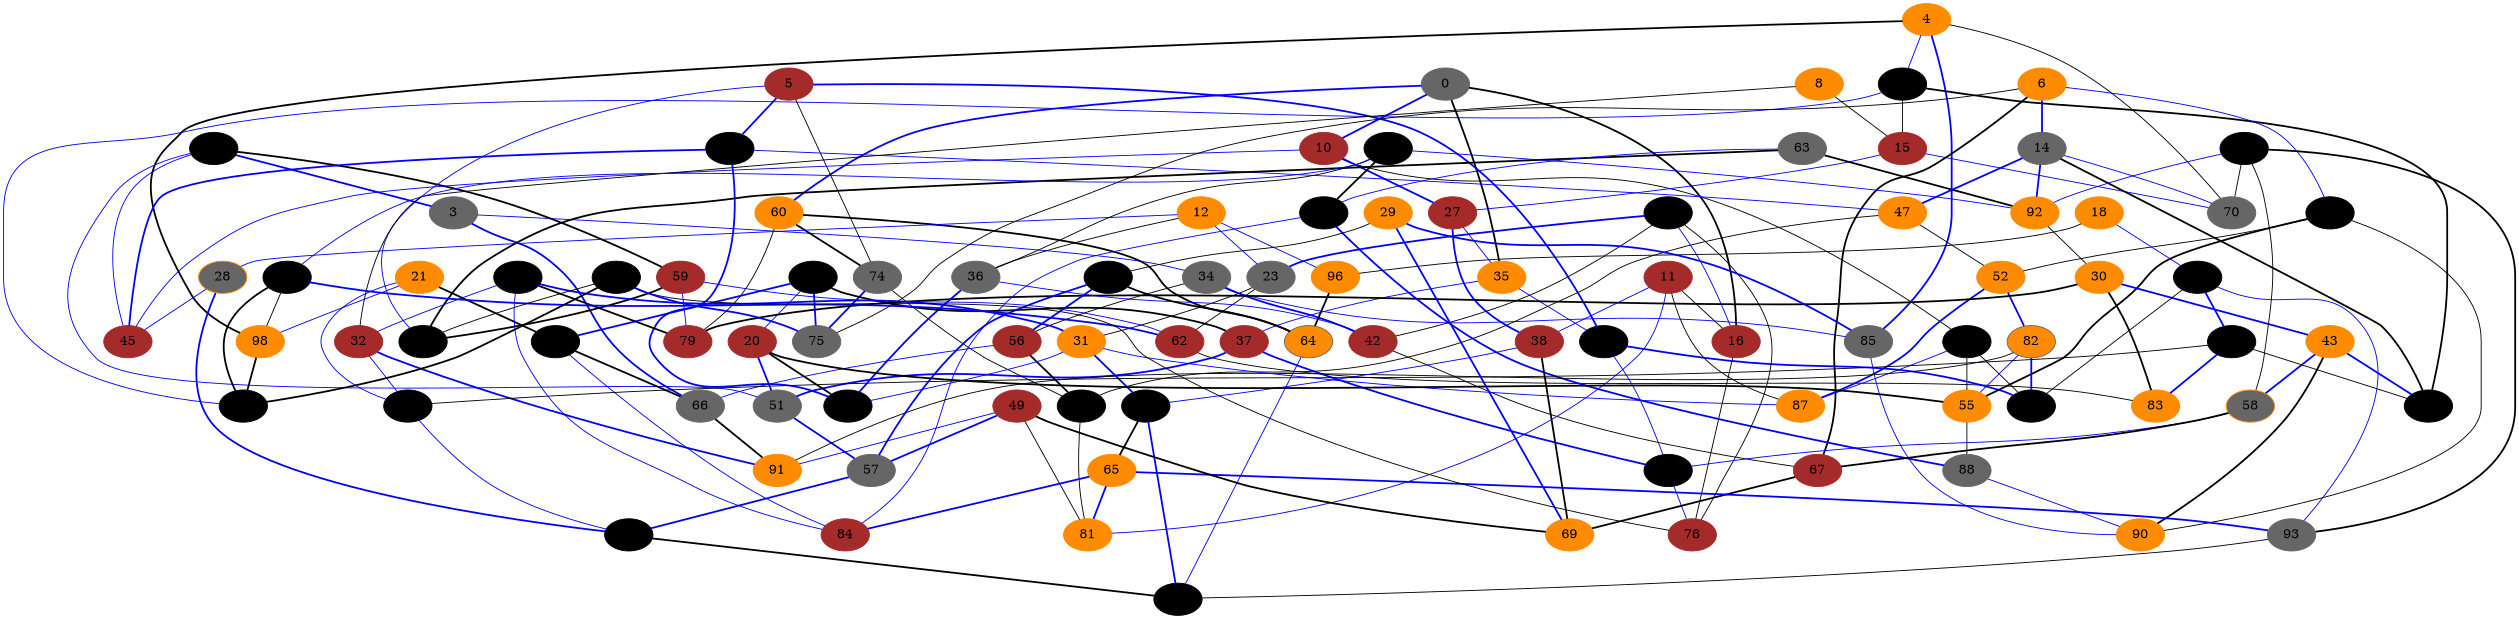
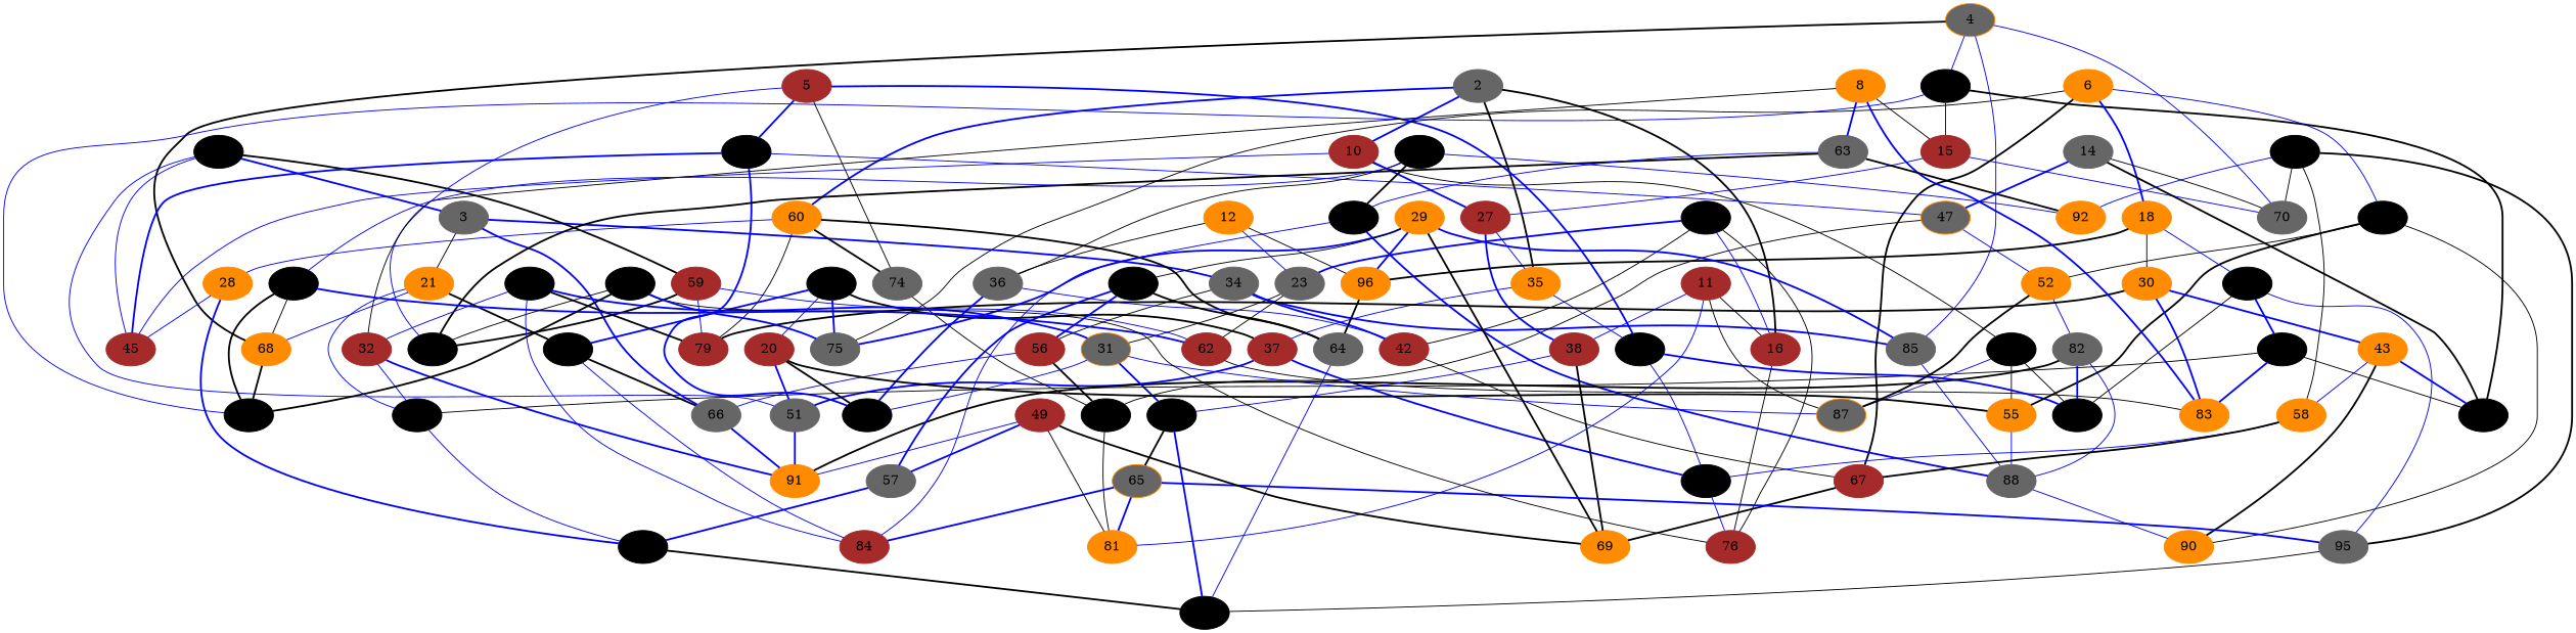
  graph {
    node [color=black style=filled]
    edge [color=blue style=solid]
    3 [color=gray40]
    1
    45 [color=brown]
    51 [color=gray40]
    59 [color=brown]
    21 [color=darkorange]
    34 [color=gray40]
    66 [color=gray40]
    57 [color=gray40]
    71
    79 [color=brown]
    62 [color=brown]
-   2 [color=gray40 label=0]
+   2 [color=gray40]
    10 [color=brown]
    16 [color=brown]
    35 [color=darkorange]
    60 [color=darkorange]
    25
    27 [color=brown]
    76 [color=brown]
    50
    37 [color=brown]
    74 [color=gray40]
-   64 [color=gray40 fillcolor=darkorange]
-   68 [color=darkorange label=98]
+   64 [color=gray40]
+   68 [color=darkorange]
    41
    53
    85 [color=gray40]
    42 [color=brown]
    56 [color=brown]
    91 [color=darkorange]
-   4 [color=darkorange]
+   4 [color=darkorange fillcolor=gray40]
    7
    70 [color=gray40]
    15 [color=brown]
    73
    89
    90 [color=darkorange]
    5 [color=brown]
    26
-   47 [color=darkorange]
+   47 [color=darkorange fillcolor=gray40]
    44
    86
    72
    75 [color=gray40]
    80
    6 [color=darkorange]
    9
    18 [color=darkorange]
    67 [color=brown]
    52 [color=darkorange]
    55 [color=darkorange]
    n53 [color=darkorange label=96]
    30 [color=darkorange]
    33
    69 [color=darkorange]
    8 [color=darkorange]
    32 [color=brown]
    63 [color=gray40]
    83 [color=darkorange]
    92 [color=darkorange]
    78
-   87 [color=darkorange]
-   82 [color=gray40 fillcolor=darkorange]
+   87 [color=darkorange fillcolor=gray40]
+   82 [color=gray40]
    88 [color=gray40]
    38 [color=brown]
    11 [color=brown]
    81 [color=darkorange]
    61
    12 [color=darkorange]
    23 [color=gray40]
-   28 [color=darkorange fillcolor=gray40]
+   28 [color=darkorange]
    36 [color=gray40]
-   31 [color=darkorange]
+   31 [color=darkorange fillcolor=gray40]
    77
    13
    14 [color=gray40]
    17
    20 [color=brown]
    84 [color=brown]
    43 [color=darkorange]
-   93 [color=gray40]
+   93 [color=gray40 label=95]
    39
    19
-   58 [color=darkorange fillcolor=gray40]
+   58 [color=darkorange]
    94
    22
    24
    54
    29 [color=darkorange]
    48
-   65 [color=darkorange]
+   65 [color=darkorange fillcolor=gray40]
    40
    49 [color=brown]
-   3 -- 34
+   3 -- 21 [color=black]
+   3 -- 34 [style=bold]
    3 -- 66 [style=bold]
    1 -- 3 [style=bold]
    1 -- 45
    1 -- 51
    1 -- 59 [color=black style=bold]
-   51 -- 57 [style=bold]
+   51 -- 91 [style=bold]
    59 -- 71 [color=black style=bold]
    59 -- 79
    59 -- 62
    21 -- 68
    21 -- 41 [color=black style=bold]
    21 -- 53
-   34 -- 85
+   34 -- 85 [style=bold]
    34 -- 42 [style=bold]
    34 -- 56 [color=black]
-   66 -- 91 [color=black style=bold]
+   66 -- 91 [style=bold]
    57 -- 77 [style=bold]
    62 -- 83 [color=black]
    2 -- 10 [style=bold]
    2 -- 16 [color=black style=bold]
    2 -- 35 [color=black style=bold]
    2 -- 60 [style=bold]
    10 -- 45
    10 -- 25 [color=black]
    10 -- 27 [style=bold]
    16 -- 76 [color=black]
    35 -- 50
    35 -- 37
    60 -- 79 [color=black]
    60 -- 74 [color=black style=bold]
    60 -- 64 [color=black style=bold]
    25 -- 86 [color=black]
    25 -- 55 [color=black]
    25 -- 87
    27 -- 35
    27 -- 38 [style=bold]
    50 -- 86 [style=bold]
    50 -- 72
    37 -- 51 [style=bold]
    37 -- 72 [style=bold]
-   74 -- 75 [style=bold]
+   29 -- 75 [style=bold]
    74 -- 80 [color=black]
    64 -- 94
    68 -- 89 [color=black style=bold]
    41 -- 66 [color=black style=bold]
    41 -- 84
    53 -- 77
-   85 -- 90
+   85 -- 88
    42 -- 67 [color=black]
    56 -- 66
    56 -- 80 [color=black style=bold]
    4 -- 68 [color=black style=bold]
-   4 -- 85 [style=bold]
+   4 -- 85
    4 -- 7
-   4 -- 70 [color=black]
+   4 -- 70
    7 -- 15 [color=black]
    7 -- 73 [color=black style=bold]
    7 -- 89
    15 -- 27
    15 -- 70
    5 -- 71
    5 -- 50 [style=bold]
    5 -- 74 [color=black]
    5 -- 26 [style=bold]
    26 -- 45 [style=bold]
    26 -- 47
    26 -- 44 [style=bold]
    47 -- 80 [color=black]
-   47 -- 52 [color=black]
+   47 -- 52
    72 -- 76
    80 -- 81 [color=black]
    6 -- 75 [color=black]
    6 -- 9
-   6 -- 14 [style=bold]
+   6 -- 18 [style=bold]
    6 -- 67 [color=black style=bold]
    9 -- 90 [color=black]
    9 -- 52 [color=black]
    9 -- 55 [color=black style=bold]
-   18 -- n53 [color=black]
-   92 -- 30 [color=black]
+   18 -- n53 [color=black style=bold]
+   18 -- 30 [color=black]
    18 -- 33
    67 -- 69 [color=black style=bold]
-   52 -- 87 [style=bold]
-   52 -- 82 [style=bold]
-   55 -- 88 [color=black]
+   52 -- 87 [color=black style=bold]
+   52 -- 82
+   55 -- 88
    n53 -- 64 [color=black style=bold]
    30 -- 79 [color=black style=bold]
-   30 -- 83 [color=black style=bold]
+   30 -- 83 [style=bold]
    30 -- 43 [style=bold]
    33 -- 86 [color=black]
    33 -- 93
    33 -- 39 [style=bold]
    8 -- 15 [color=black]
    8 -- 32 [color=black]
+   8 -- 63 [style=bold]
+   8 -- 83 [style=bold]
    32 -- 53
    32 -- 91 [style=bold]
    63 -- 71 [color=black style=bold]
    63 -- 92 [color=black style=bold]
    63 -- 78
    78 -- 88 [style=bold]
    78 -- 84
-   82 -- 91 [color=black]
+   82 -- 91 [color=black style=bold]
    82 -- 86 [style=bold]
-   82 -- 55
+   82 -- 88
    88 -- 90
    38 -- 69 [color=black style=bold]
    38 -- 61
    11 -- 16 [color=black]
    11 -- 87 [color=black]
    11 -- 38
    11 -- 81
    61 -- 94 [style=bold]
    61 -- 65 [color=black style=bold]
-   12 -- n53
+   12 -- n53 [color=black]
    12 -- 23
-   12 -- 28
+   60 -- 28
    12 -- 36 [color=black]
    23 -- 62 [color=black]
    23 -- 31 [color=black]
    28 -- 45
    28 -- 77 [style=bold]
    36 -- 42
    36 -- 44 [style=bold]
    31 -- 44
    31 -- 87
    31 -- 61 [style=bold]
    77 -- 94 [color=black style=bold]
    13 -- 16
    13 -- 76 [color=black]
    13 -- 42 [color=black]
    13 -- 23 [style=bold]
-   14 -- 70
+   14 -- 70 [color=black]
    14 -- 73 [color=black style=bold]
    14 -- 47 [style=bold]
-   14 -- 92 [style=bold]
    17 -- 37 [color=black style=bold]
    17 -- 41 [style=bold]
    17 -- 75 [style=bold]
    17 -- 20
    20 -- 51 [style=bold]
    20 -- 44 [color=black style=bold]
    20 -- 55 [color=black style=bold]
    43 -- 73 [style=bold]
    43 -- 90 [color=black style=bold]
-   43 -- 58 [style=bold]
+   43 -- 58
    93 -- 94 [color=black]
    39 -- 53 [color=black]
    39 -- 73 [color=black]
    39 -- 83 [style=bold]
    19 -- 70 [color=black]
    19 -- 92
    19 -- 93 [color=black style=bold]
    19 -- 58 [color=black]
    58 -- 72
    58 -- 67 [color=black style=bold]
    22 -- 79 [color=black style=bold]
    22 -- 32
    22 -- 31 [style=bold]
    22 -- 84
    24 -- 92
    24 -- 78 [color=black style=bold]
    24 -- 36 [color=black]
    24 -- 54
    54 -- 62 [style=bold]
    54 -- 68 [color=black]
    54 -- 89 [color=black style=bold]
    29 -- 85 [style=bold]
-   29 -- 69 [style=bold]
+   29 -- n53 [style=bold]
+   29 -- 69 [color=black style=bold]
    29 -- 48 [color=black]
    48 -- 57 [style=bold]
    48 -- 64 [color=black style=bold]
    48 -- 56 [style=bold]
    65 -- 81 [style=bold]
    65 -- 84 [style=bold]
    65 -- 93 [style=bold]
    40 -- 71 [color=black]
    40 -- 76 [color=black]
    40 -- 89 [color=black style=bold]
    40 -- 75 [style=bold]
    49 -- 57 [style=bold]
    49 -- 91
    49 -- 69 [color=black style=bold]
    49 -- 81 [color=black]
  }
